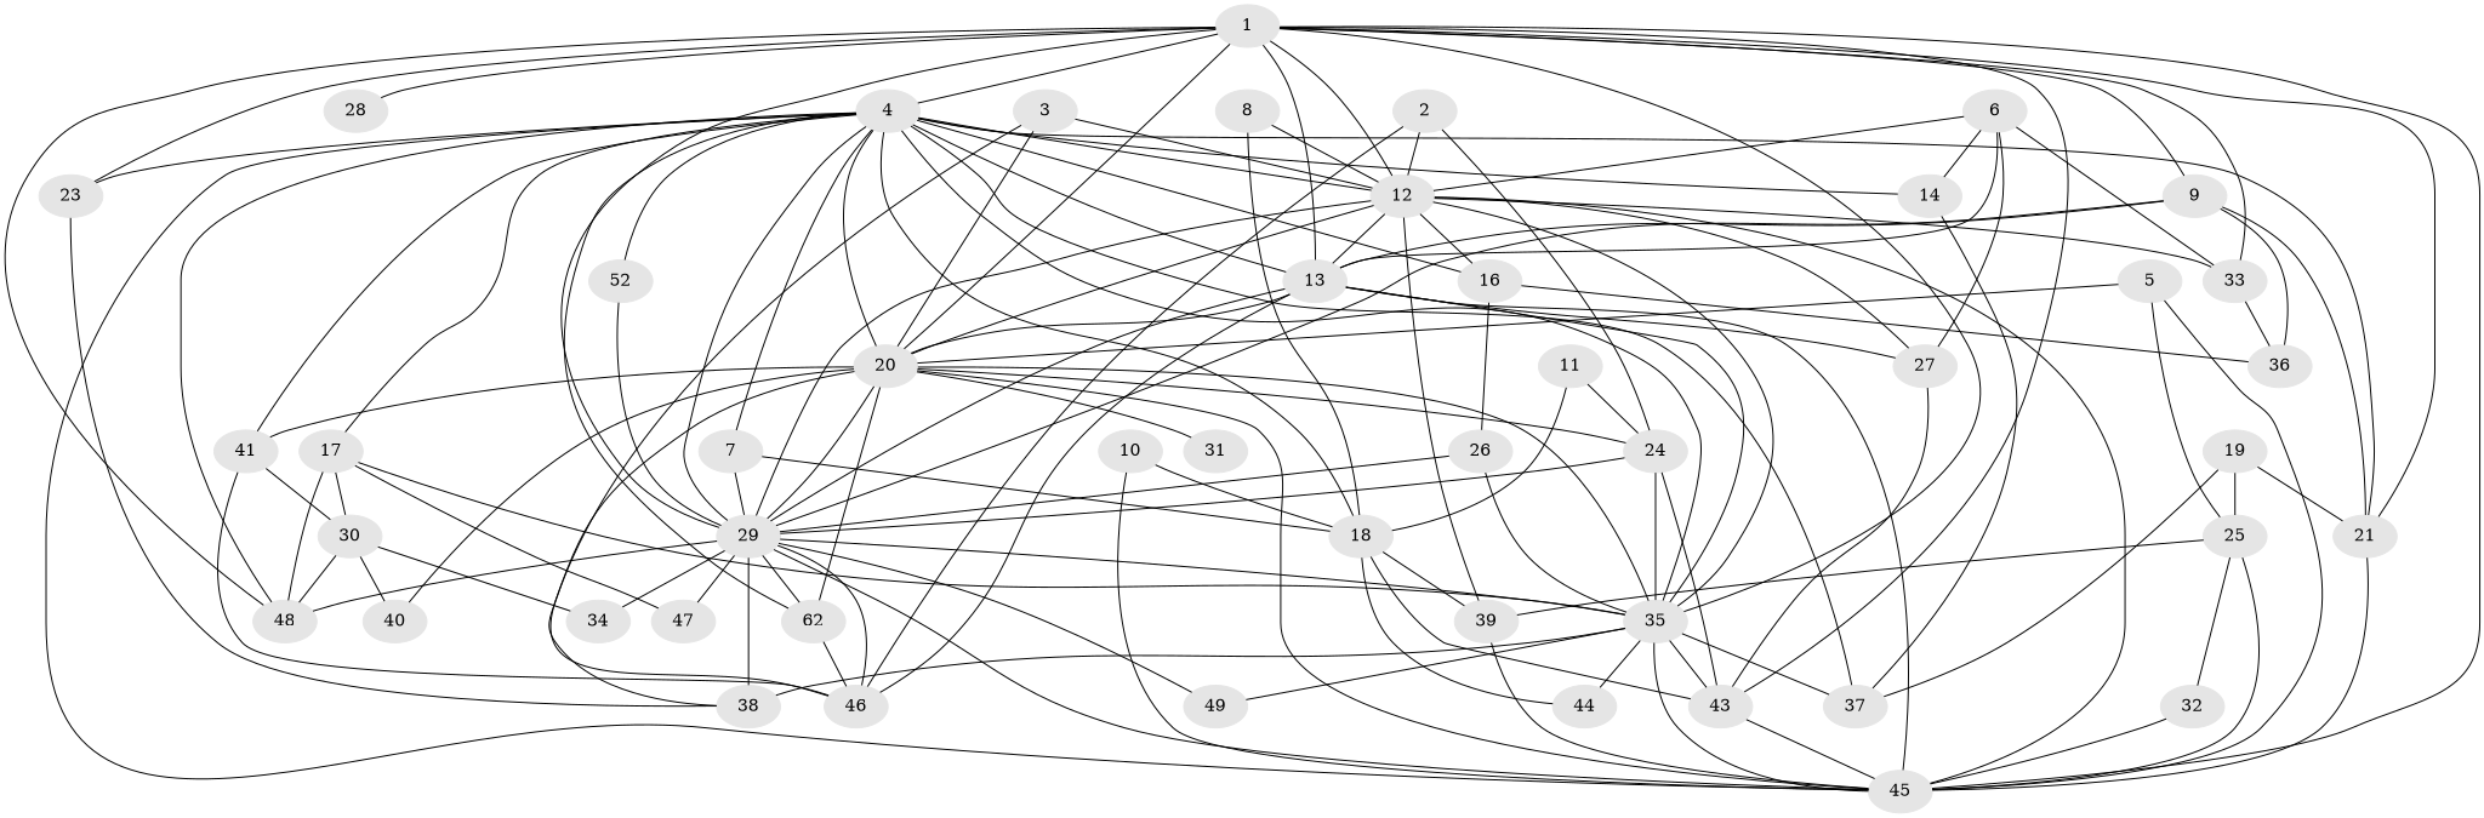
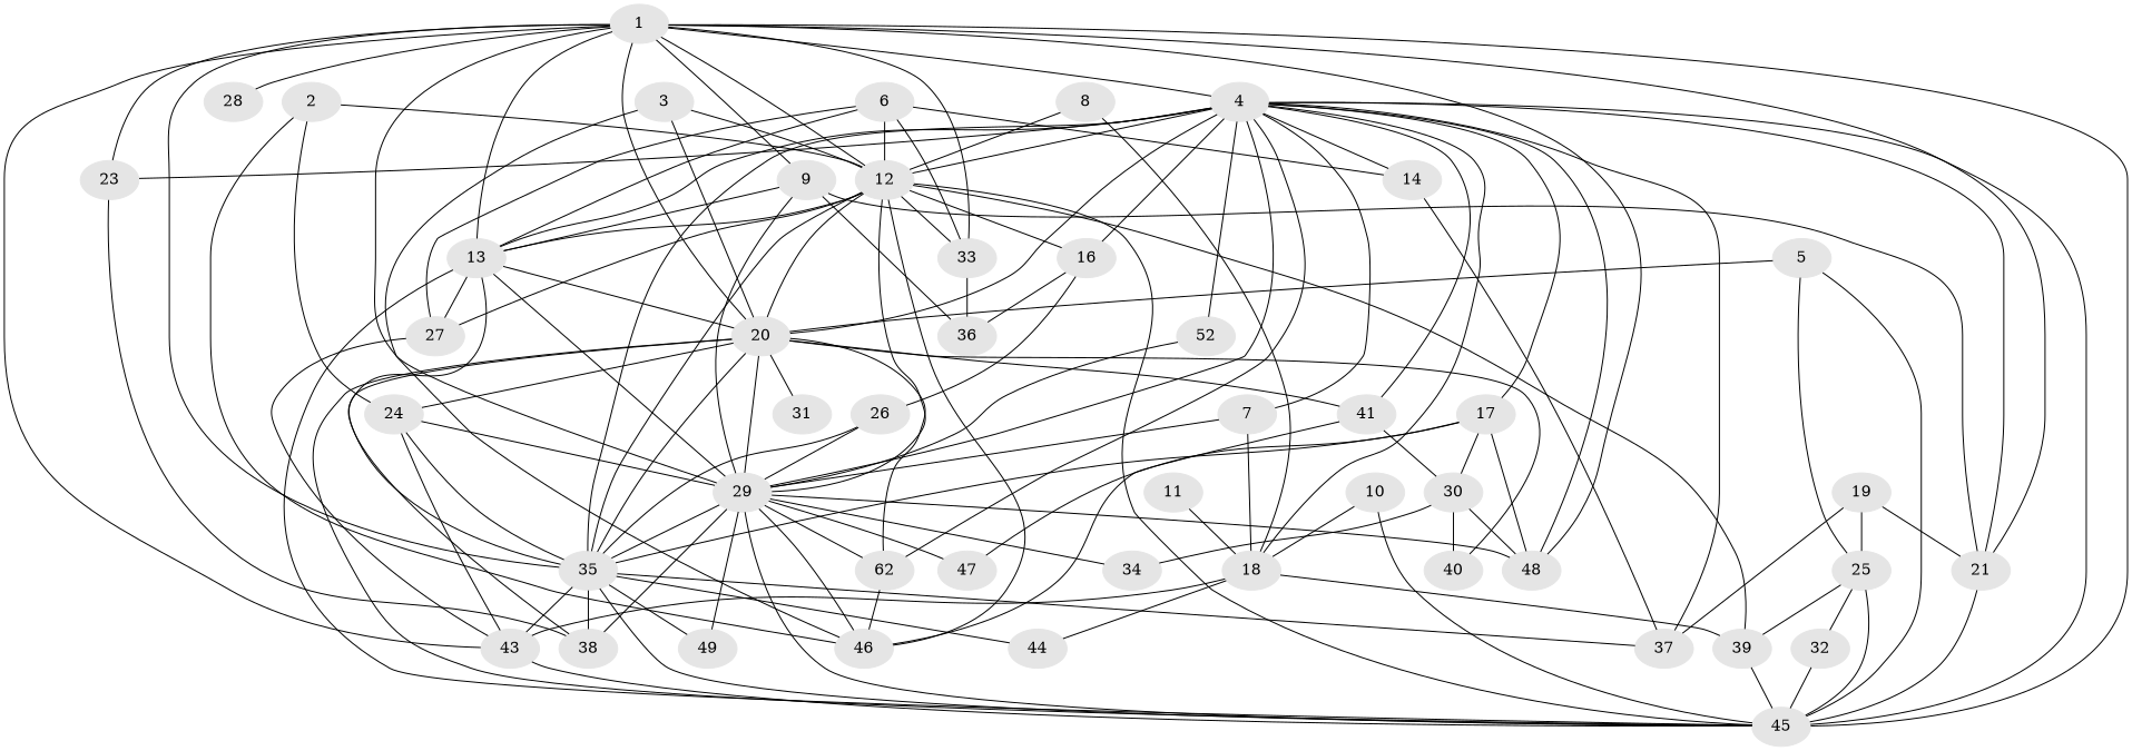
  graph {
    node [color=gray90 style=filled]
    edge [weight=1.0]
    1
    4
    9
    12
    13
    20
    21
    23
    28
    29
    33
    35
    43
    45
    48
    7
    14
    16
    17
    18
    n21 [label=52]
    37
    41
    n24 [label=62]
    36
    27
    39
    46
    24
    31
    38
    40
    47
    34
    49
    44
    2
    3
    26
    30
    5
    25
    32
    6
    8
    10
    11
    19
    1 -- 4 [weight=4.0]
    1 -- 9
    1 -- 12 [weight=2.0]
    1 -- 13 [weight=2.0]
    1 -- 20 [weight=2.0]
    1 -- 21
    1 -- 23
    1 -- 28
    1 -- 29 [weight=4.0]
    1 -- 33
    1 -- 35 [weight=2.0]
    1 -- 43
    1 -- 45 [weight=3.0]
    1 -- 48
    4 -- 12 [weight=3.0]
    4 -- 13 [weight=2.0]
    4 -- 20 [weight=2.0]
    4 -- 21
    4 -- 23
    4 -- 29 [weight=3.0]
    4 -- 35 [weight=2.0]
    4 -- 45 [weight=3.0]
    4 -- 48
    4 -- 7
    4 -- 14
    4 -- 16
    4 -- 17
    4 -- 18
    4 -- n21
    4 -- 37 [weight=2.0]
    4 -- 41
    4 -- n24
    9 -- 13
    9 -- 21
    9 -- 29 [weight=2.0]
    9 -- 36
    12 -- 13
    12 -- 20
    12 -- 29
    12 -- 33
    12 -- 35 [weight=2.0]
    12 -- 45
    12 -- 16
    12 -- 27 [weight=2.0]
    12 -- 39
    13 -- 20 [weight=2.0]
    13 -- 29 [weight=2.0]
    13 -- 35
    13 -- 45 [weight=2.0]
    13 -- 27
-   13 -- 46
+   12 -- 46
    20 -- 29
    20 -- 35
    20 -- 45
    20 -- 41
    20 -- n24
    20 -- 24
    20 -- 31
    20 -- 38
    20 -- 40
    21 -- 45
    23 -- 38
    29 -- 35
    29 -- 45
    29 -- 48
    29 -- n24
    29 -- 46
    29 -- 38 [weight=2.0]
    29 -- 47
    29 -- 34
    29 -- 49
    33 -- 36
    35 -- 43
    35 -- 45 [weight=2.0]
    35 -- 37 [weight=2.0]
    35 -- 38
    35 -- 49 [weight=2.0]
    35 -- 44
    43 -- 45
    7 -- 29
    7 -- 18
    14 -- 37
    16 -- 36
    16 -- 26
    17 -- 35
    17 -- 48
    17 -- 47
    17 -- 30 [weight=2.0]
    18 -- 43 [weight=2.0]
    18 -- 39
    18 -- 44
    n21 -- 29
    41 -- 46
    41 -- 30
    n24 -- 46
    27 -- 43
    39 -- 45
    24 -- 29
    24 -- 35
    24 -- 43
    2 -- 12
    2 -- 46
    2 -- 24
    3 -- 12
    3 -- 20 [weight=2.0]
    3 -- 46
    26 -- 29
    26 -- 35
    30 -- 48
    30 -- 40
    30 -- 34
    5 -- 20
    5 -- 45
    5 -- 25
    25 -- 45
    25 -- 39
    25 -- 32
    32 -- 45
    6 -- 12
    6 -- 13
    6 -- 33
    6 -- 14
    6 -- 27
    8 -- 12
    8 -- 18
    10 -- 45
    10 -- 18
    11 -- 18
-   11 -- 24
    19 -- 21
    19 -- 37
    19 -- 25
  }
